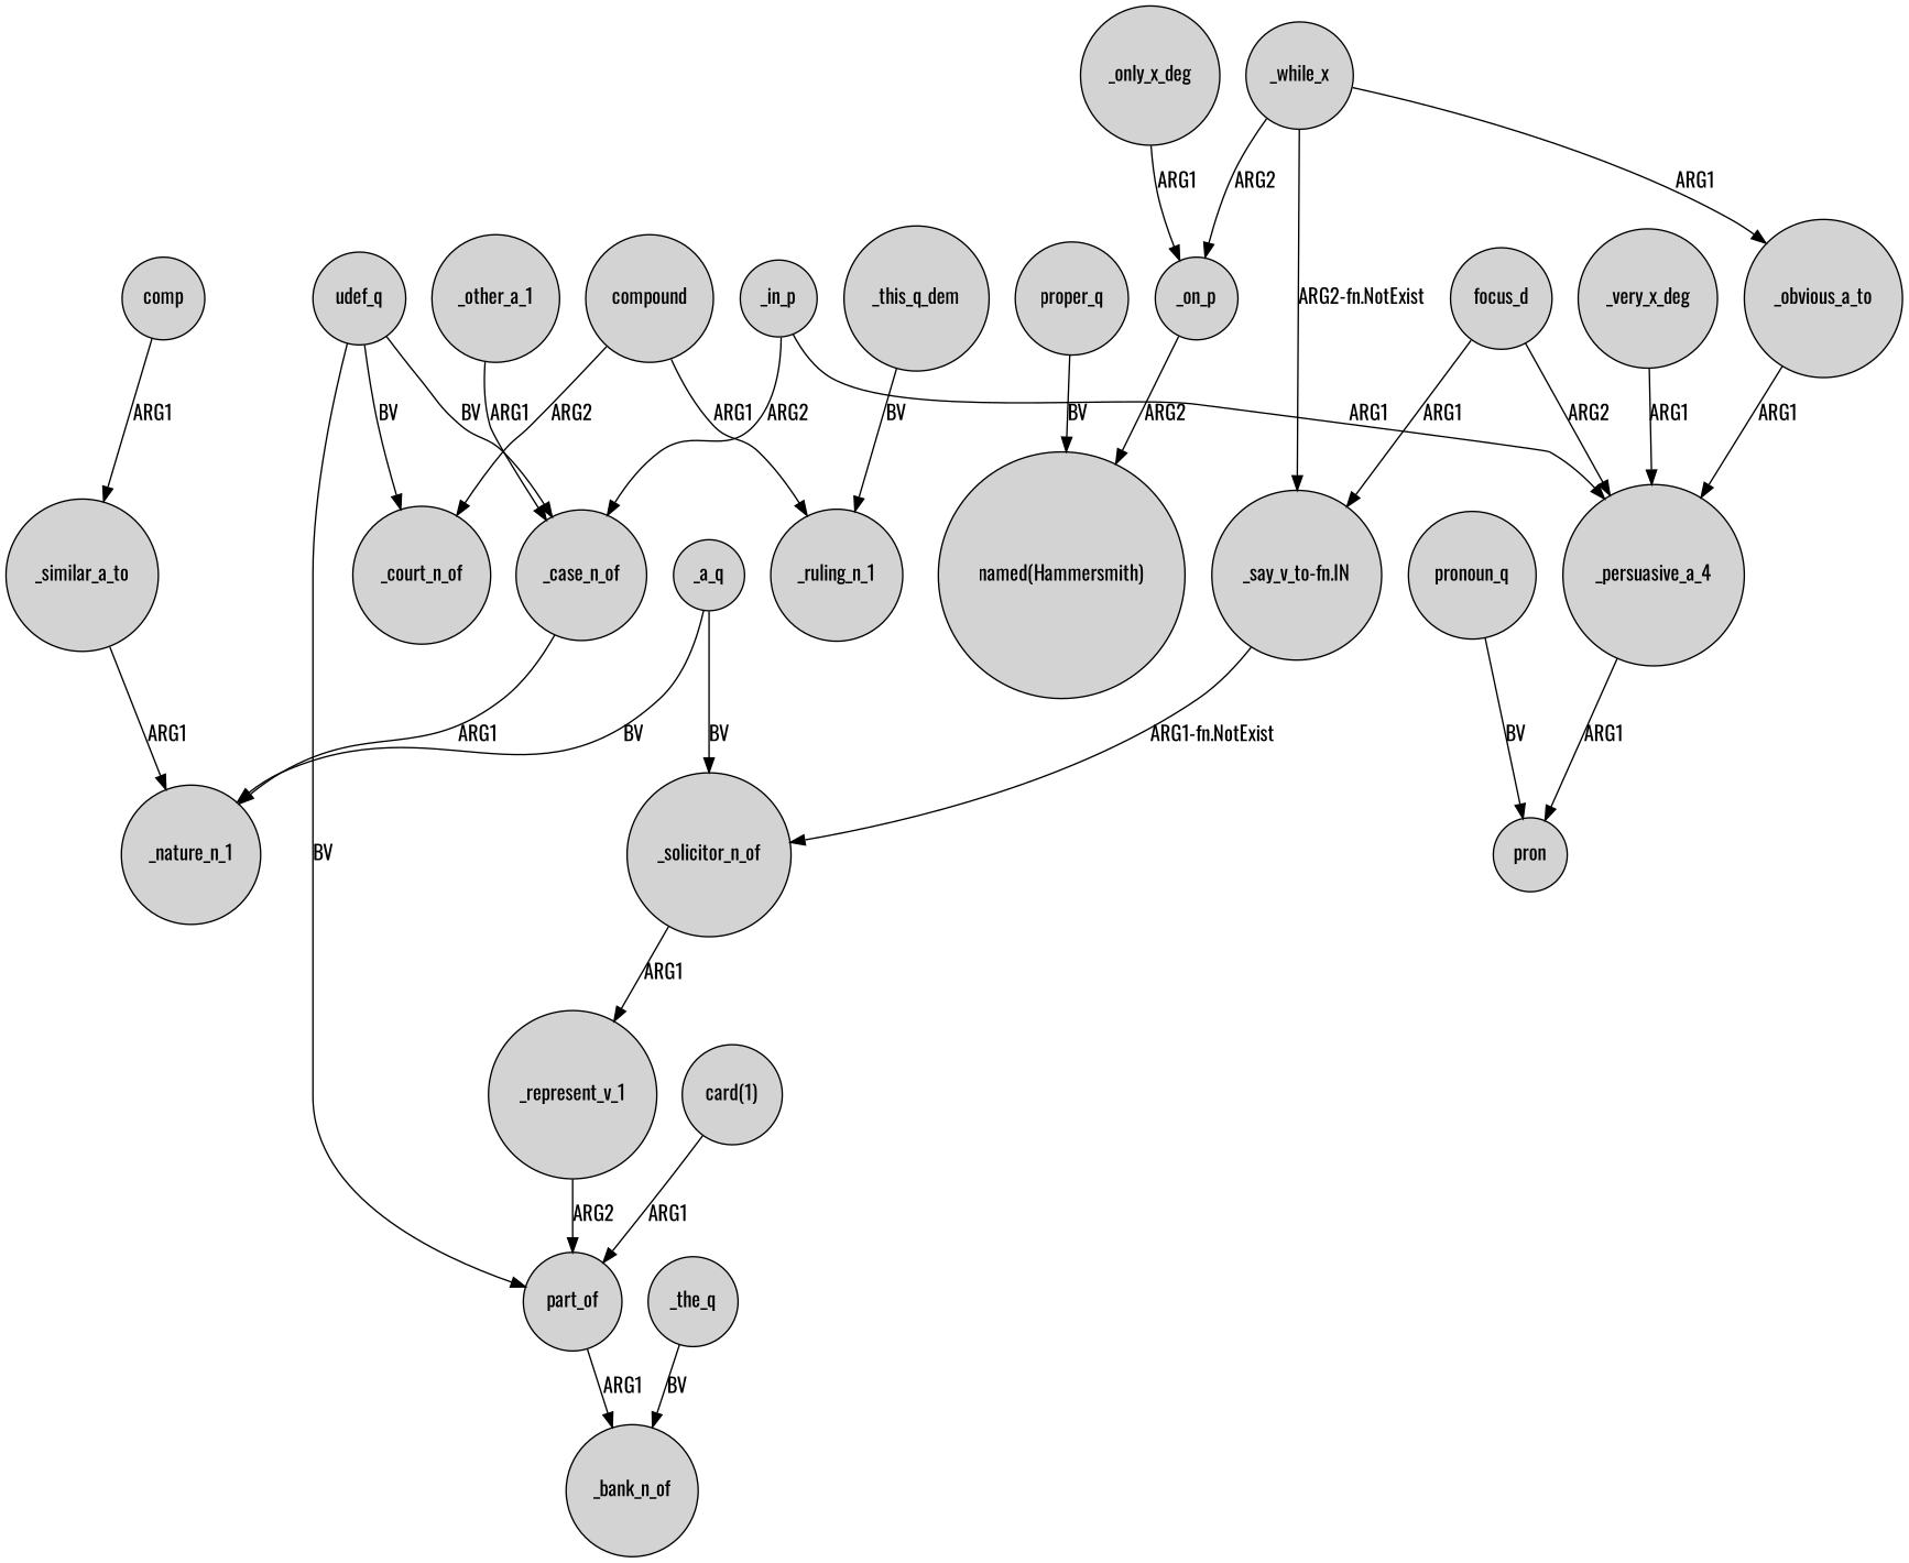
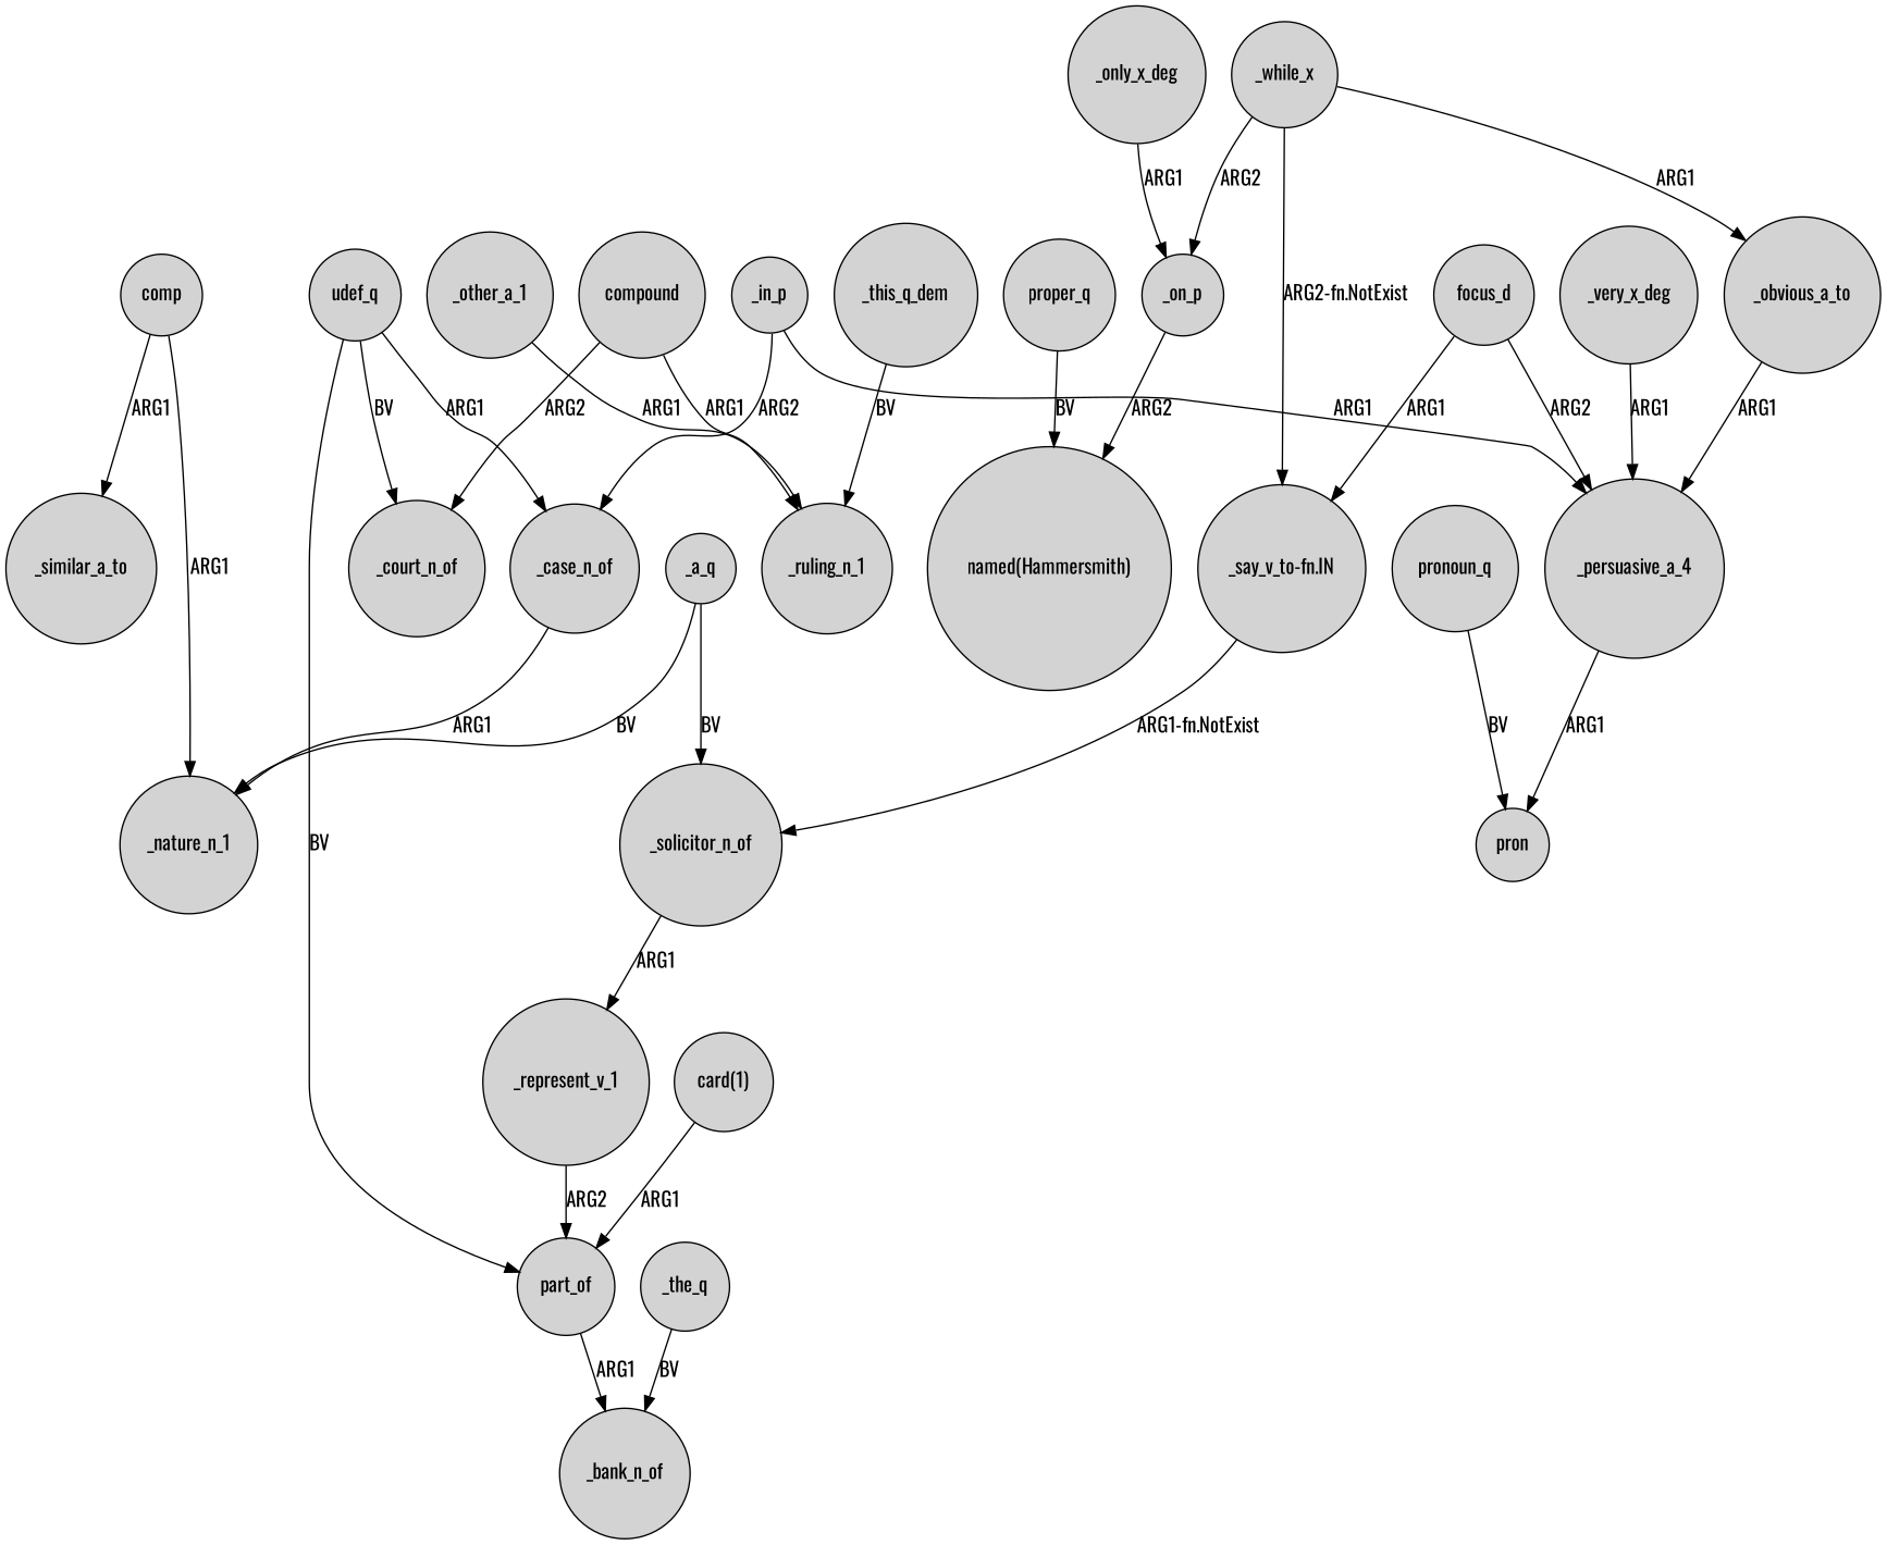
  digraph {
    fontname=Oswald
    node [fontname=Oswald shape=circle style=filled]
    edge [fontname=Oswald]
    _other_a_1
    _case_n_of
    _nature_n_1
    comp
    _similar_a_to
    _on_p
    "named(Hammersmith)"
    udef_q
    part_of
    _court_n_of
    _bank_n_of
    _represent_v_1
    _solicitor_n_of
    "_say_v_to-fn.IN"
    _while_x
    _obvious_a_to
    n17 [label=_persuasive_a_4]
    proper_q
    pron
    _very_x_deg
    _this_q_dem
    _ruling_n_1
    pronoun_q
    _the_q
    compound
    focus_d
    "card(1)"
    _in_p
    _a_q
    _only_x_deg
-   _other_a_1 -> _case_n_of [label=ARG1]
+   _other_a_1 -> _ruling_n_1 [label=ARG1]
    _case_n_of -> _nature_n_1 [label=ARG1]
    comp -> _similar_a_to [label=ARG1]
-   _similar_a_to -> _nature_n_1 [label=ARG1]
+   comp -> _nature_n_1 [label=ARG1]
    _on_p -> "named(Hammersmith)" [label=ARG2]
-   udef_q -> _case_n_of [label=BV]
+   udef_q -> _case_n_of [label=ARG1]
    udef_q -> part_of [label=BV]
    udef_q -> _court_n_of [label=BV]
    part_of -> _bank_n_of [label=ARG1]
    _represent_v_1 -> part_of [label=ARG2]
    _solicitor_n_of -> _represent_v_1 [label=ARG1]
    "_say_v_to-fn.IN" -> _solicitor_n_of [label="ARG1-fn.NotExist"]
    _while_x -> _on_p [label=ARG2]
    _while_x -> "_say_v_to-fn.IN" [label="ARG2-fn.NotExist"]
    _while_x -> _obvious_a_to [label=ARG1]
    _obvious_a_to -> n17 [label=ARG1]
    n17 -> pron [label=ARG1]
    proper_q -> "named(Hammersmith)" [label=BV]
    _very_x_deg -> n17 [label=ARG1]
    _this_q_dem -> _ruling_n_1 [label=BV]
    pronoun_q -> pron [label=BV]
    _the_q -> _bank_n_of [label=BV]
    compound -> _court_n_of [label=ARG2]
    compound -> _ruling_n_1 [label=ARG1]
    focus_d -> "_say_v_to-fn.IN" [label=ARG1]
    focus_d -> n17 [label=ARG2]
    "card(1)" -> part_of [label=ARG1]
    _in_p -> _case_n_of [label=ARG2]
    _in_p -> n17 [label=ARG1]
    _a_q -> _nature_n_1 [label=BV]
    _a_q -> _solicitor_n_of [label=BV]
    _only_x_deg -> _on_p [label=ARG1]
  }
